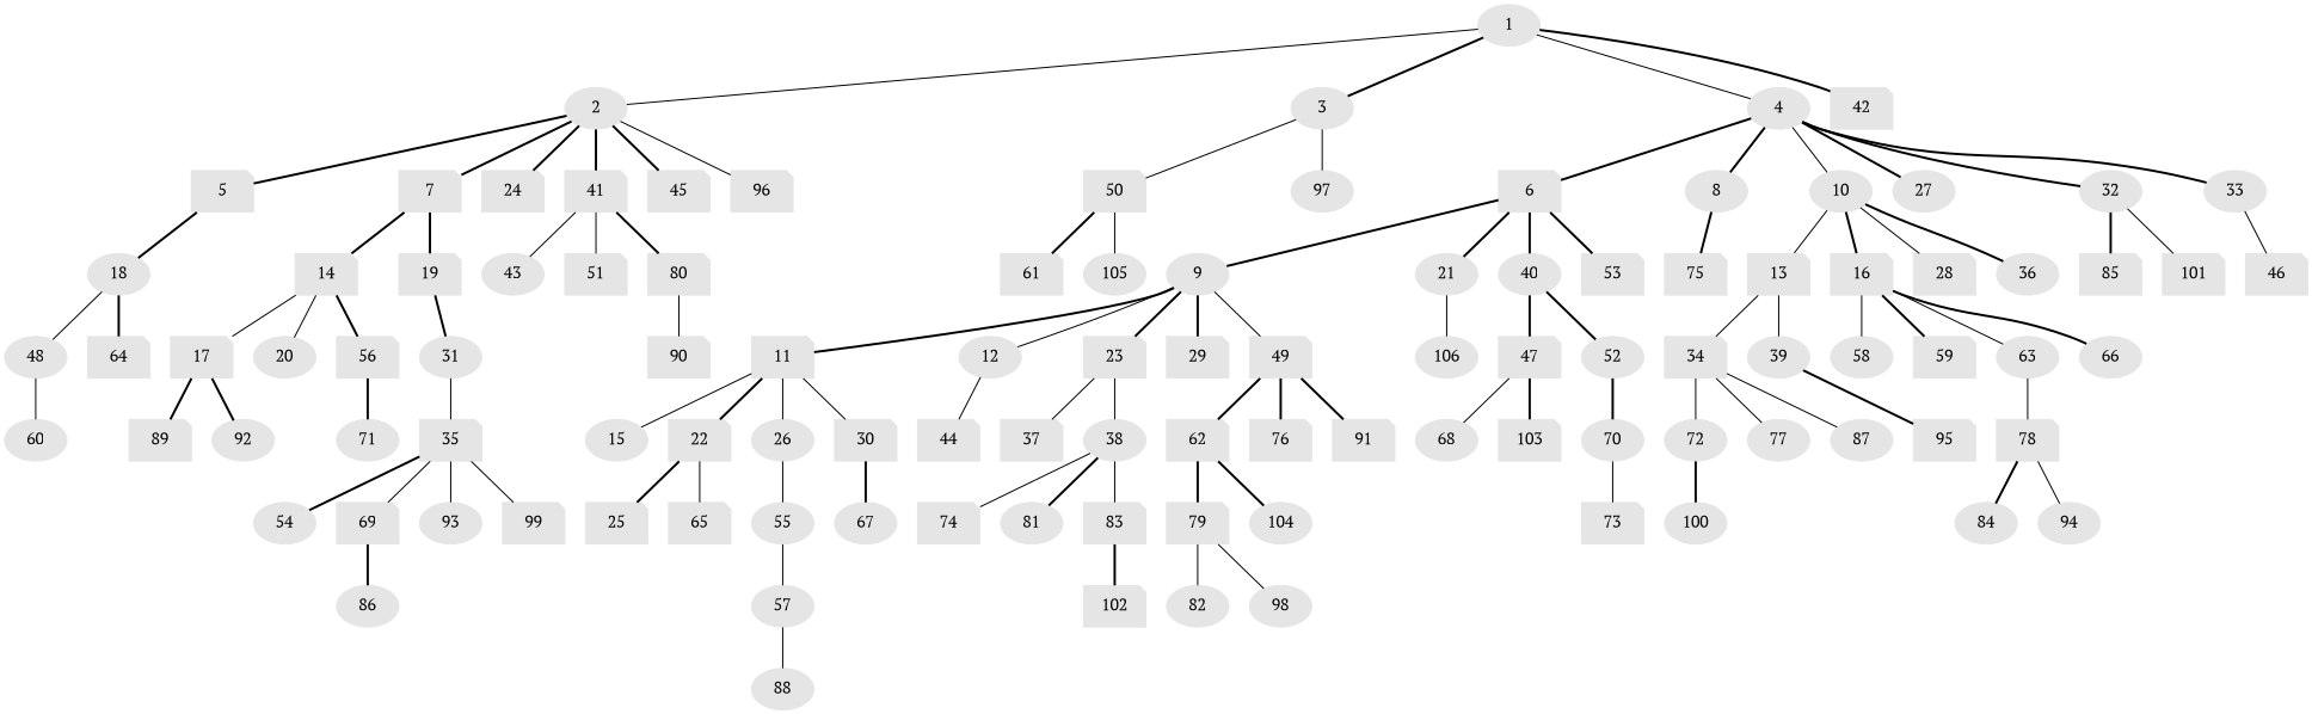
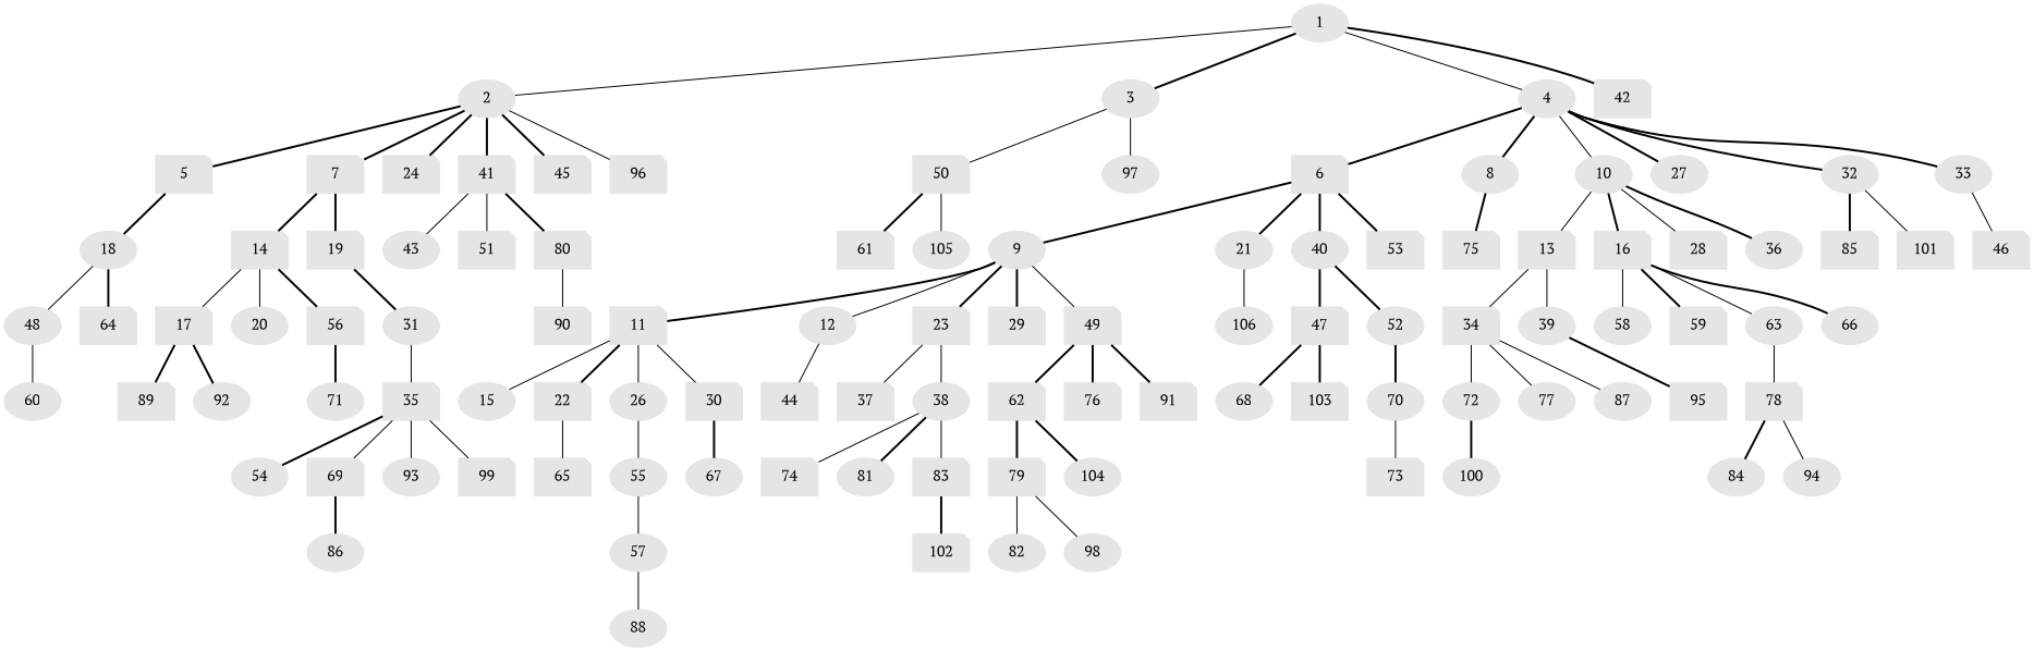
  graph {
    fontname="PT Serif"
    node [color=gray90 fontname="PT Serif" shape=note style=filled]
    edge [fontname="PT Serif" style=bold]
    1 [shape=ellipse]
    2 [shape=ellipse]
    3 [shape=ellipse]
    4 [shape=ellipse]
    42
    5
    7
    24
    41
    45
    96
    50
    97 [shape=ellipse]
    6
    8 [shape=ellipse]
    10 [shape=ellipse]
    27 [shape=ellipse]
    32 [shape=ellipse]
    33 [shape=ellipse]
    18 [shape=ellipse]
    14
    19
    43 [shape=ellipse]
    51
    80
    61
    105 [shape=ellipse]
    9 [shape=ellipse]
    21 [shape=ellipse]
    40 [shape=ellipse]
    53
    75
    13
    16
    28
    36 [shape=ellipse]
    85
    101
    46
    48 [shape=ellipse]
    64
    11
    12 [shape=ellipse]
    23
    29
    49
    106 [shape=ellipse]
    47
    52 [shape=ellipse]
    17
    20 [shape=ellipse]
    56
    31 [shape=ellipse]
    15 [shape=ellipse]
    22
    26 [shape=ellipse]
    30
    44
    37
    38 [shape=ellipse]
    62
    76
    91
    34
    39 [shape=ellipse]
    58 [shape=ellipse]
    59
    63 [shape=ellipse]
    66 [shape=ellipse]
-   25
    65
    55 [shape=ellipse]
    67 [shape=ellipse]
    72 [shape=ellipse]
    77 [shape=ellipse]
    87 [shape=ellipse]
    95
    89
    92 [shape=ellipse]
    71 [shape=ellipse]
    78
    60 [shape=ellipse]
    35
    74
    81 [shape=ellipse]
    83
    57 [shape=ellipse]
    54 [shape=ellipse]
    69
    93 [shape=ellipse]
    99
    100 [shape=ellipse]
    86 [shape=ellipse]
    102
    68 [shape=ellipse]
    103
    70 [shape=ellipse]
    90
    79
    104 [shape=ellipse]
    73
    88 [shape=ellipse]
    82 [shape=ellipse]
    98 [shape=ellipse]
    84 [shape=ellipse]
    94 [shape=ellipse]
    1 -- 2 [style=solid]
    1 -- 3
    1 -- 4 [style=solid]
    1 -- 42
    2 -- 5
    2 -- 7
    2 -- 24
    2 -- 41
    2 -- 45
    2 -- 96 [style=solid]
    3 -- 50 [style=solid]
    3 -- 97 [style=solid]
    4 -- 6
    4 -- 8
    4 -- 10 [style=solid]
    4 -- 27
    4 -- 32
    4 -- 33
    5 -- 18
    7 -- 14
    7 -- 19
    41 -- 43 [style=solid]
    41 -- 51 [style=solid]
    41 -- 80
    50 -- 61
    50 -- 105 [style=solid]
    6 -- 9
    6 -- 21
    6 -- 40
    6 -- 53
    8 -- 75
    10 -- 13 [style=solid]
    10 -- 16
    10 -- 28 [style=solid]
    10 -- 36
    32 -- 85
    32 -- 101 [style=solid]
    33 -- 46 [style=solid]
    18 -- 48 [style=solid]
    18 -- 64
    14 -- 17 [style=solid]
    14 -- 20 [style=solid]
    14 -- 56
    19 -- 31
    80 -- 90 [style=solid]
    9 -- 11
    9 -- 12 [style=solid]
    9 -- 23
    9 -- 29
    9 -- 49 [style=solid]
    21 -- 106 [style=solid]
    40 -- 47
    40 -- 52
    13 -- 34 [style=solid]
    13 -- 39 [style=solid]
    16 -- 58 [style=solid]
    16 -- 59
    16 -- 63 [style=solid]
    16 -- 66
    48 -- 60 [style=solid]
    11 -- 15 [style=solid]
    11 -- 22
    11 -- 26 [style=solid]
    11 -- 30 [style=solid]
    12 -- 44 [style=solid]
    23 -- 37 [style=solid]
    23 -- 38 [style=solid]
    49 -- 62
    49 -- 76
    49 -- 91
-   47 -- 68 [style=solid]
+   47 -- 68
    47 -- 103
    52 -- 70
    17 -- 89
    17 -- 92
    56 -- 71
    31 -- 35 [style=solid]
-   22 -- 25
    22 -- 65 [style=solid]
    26 -- 55 [style=solid]
    30 -- 67
    38 -- 74 [style=solid]
    38 -- 81
    38 -- 83 [style=solid]
    62 -- 79
    62 -- 104
    34 -- 72 [style=solid]
    34 -- 77 [style=solid]
    34 -- 87 [style=solid]
    39 -- 95
    63 -- 78 [style=solid]
    55 -- 57 [style=solid]
    72 -- 100
    78 -- 84
    78 -- 94 [style=solid]
    35 -- 54
    35 -- 69 [style=solid]
    35 -- 93 [style=solid]
    35 -- 99 [style=solid]
    83 -- 102
    57 -- 88 [style=solid]
    69 -- 86
    70 -- 73 [style=solid]
    79 -- 82 [style=solid]
    79 -- 98 [style=solid]
  }
